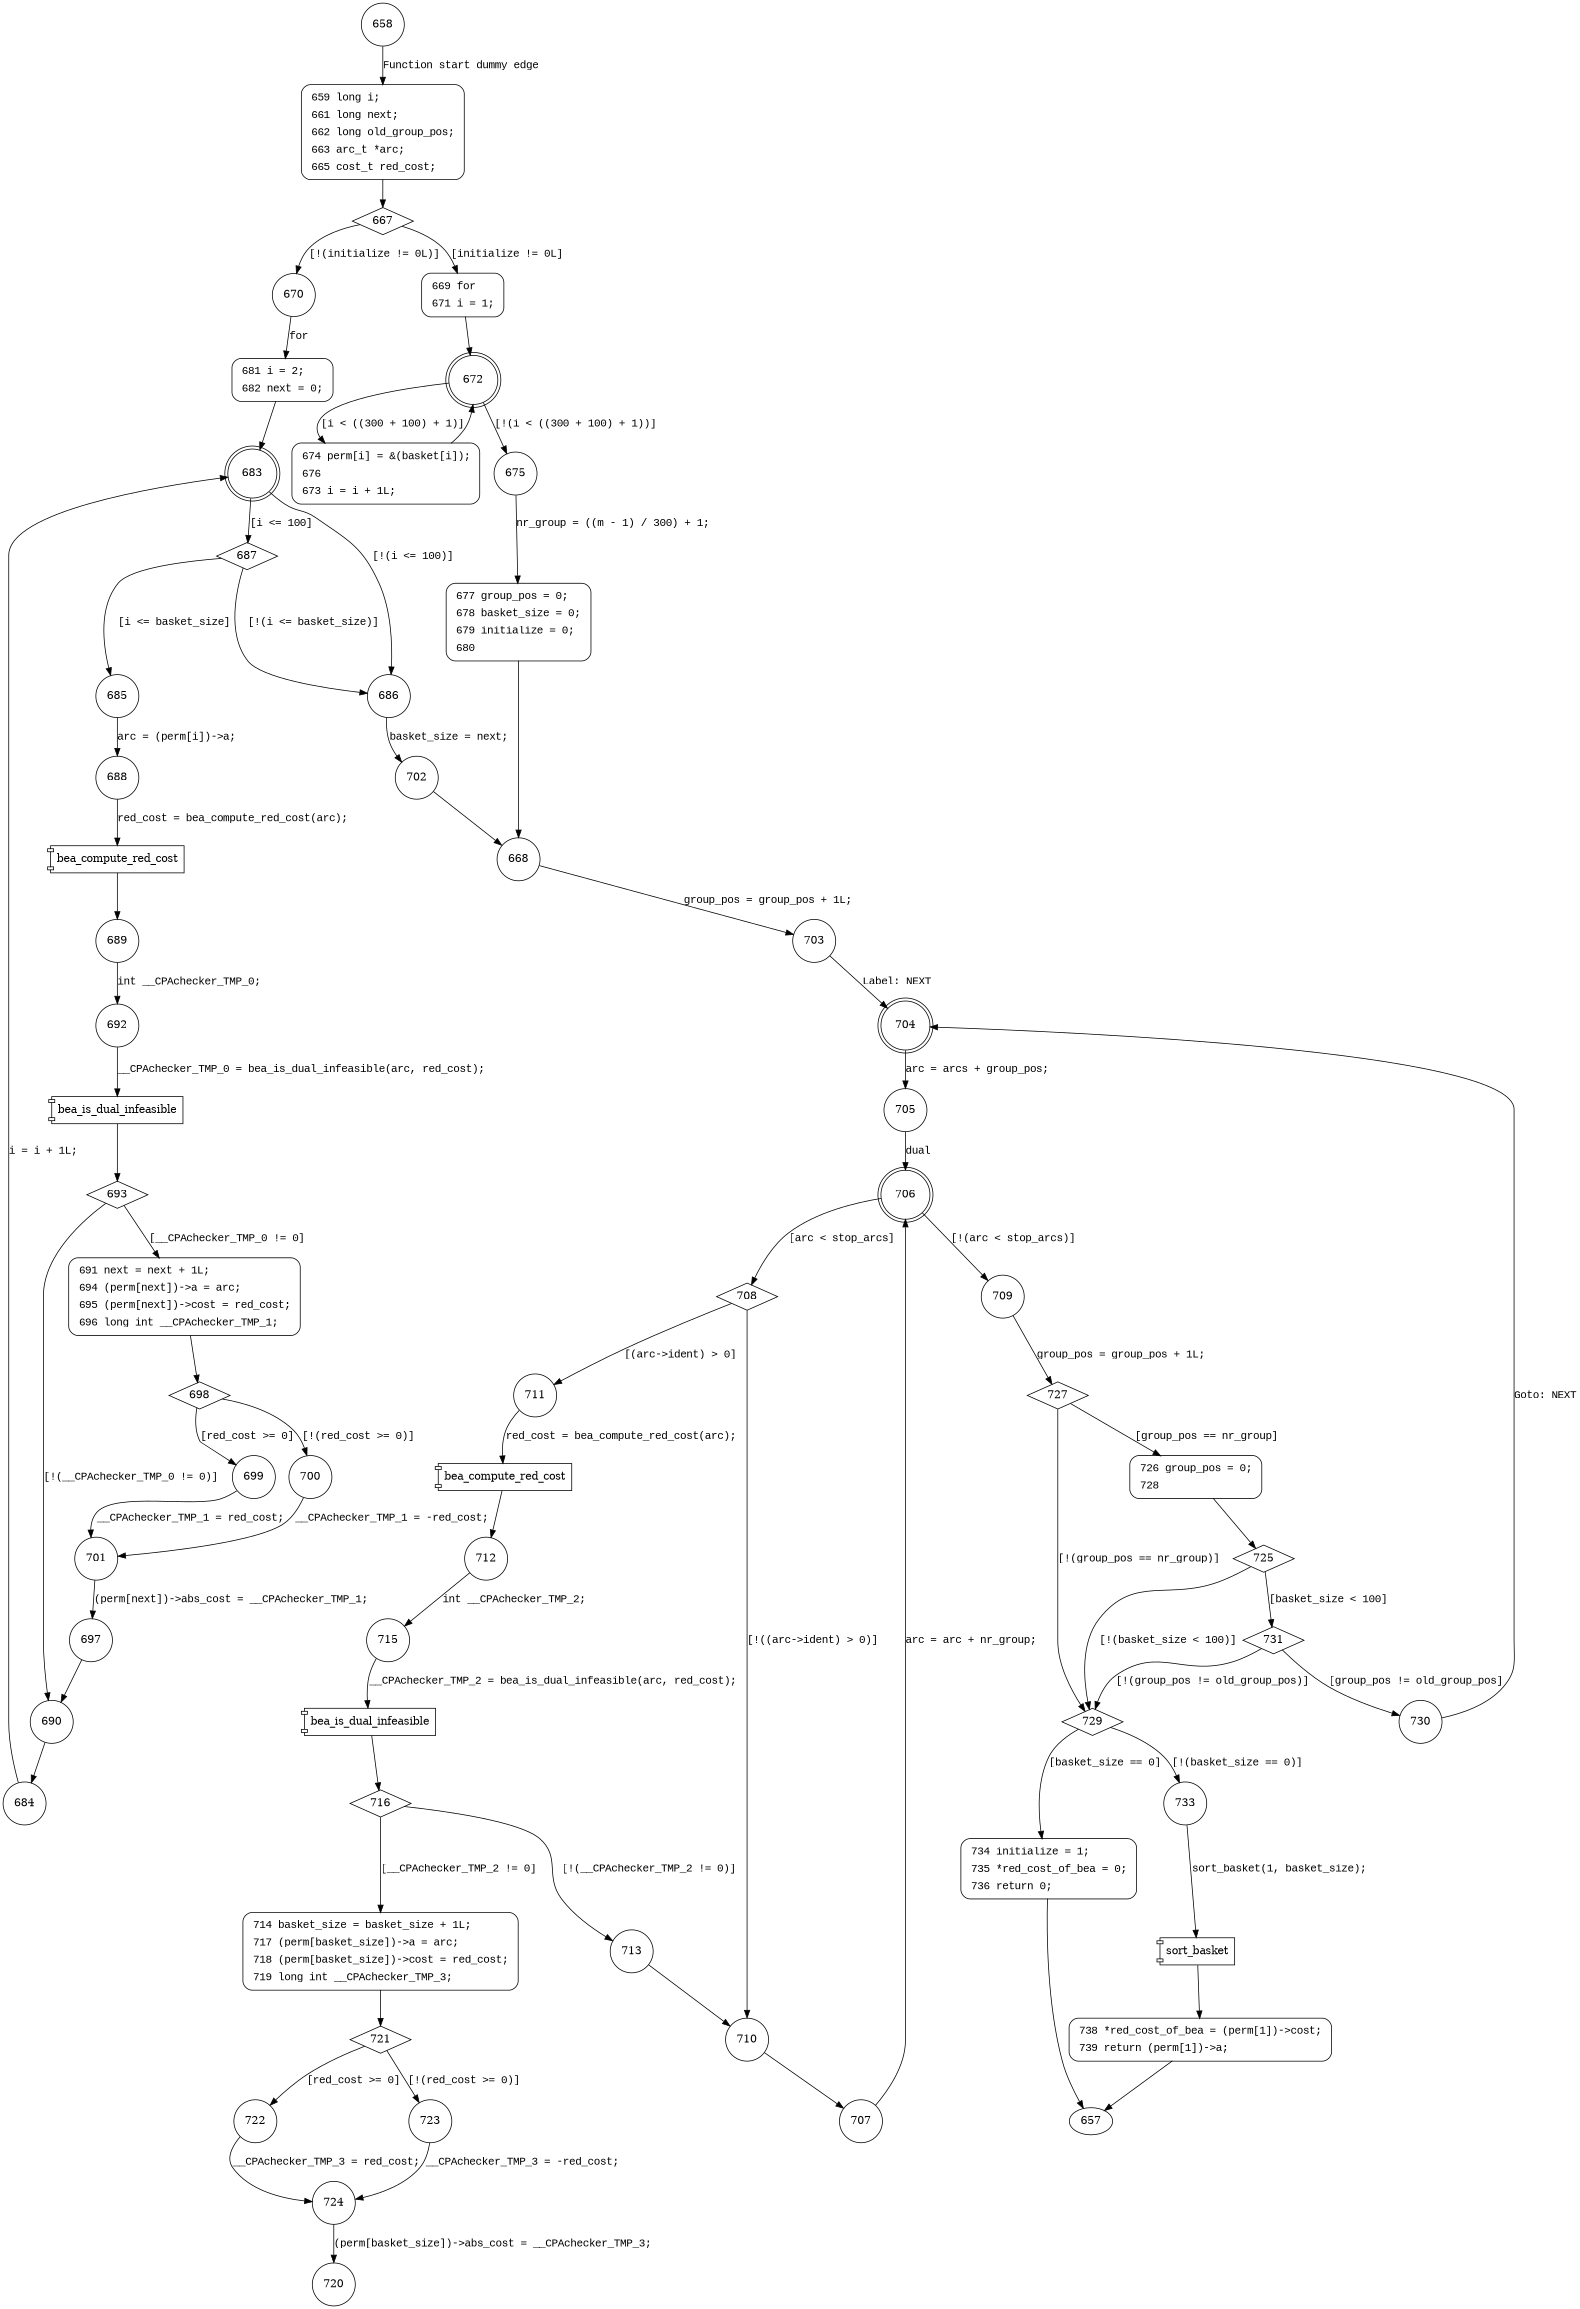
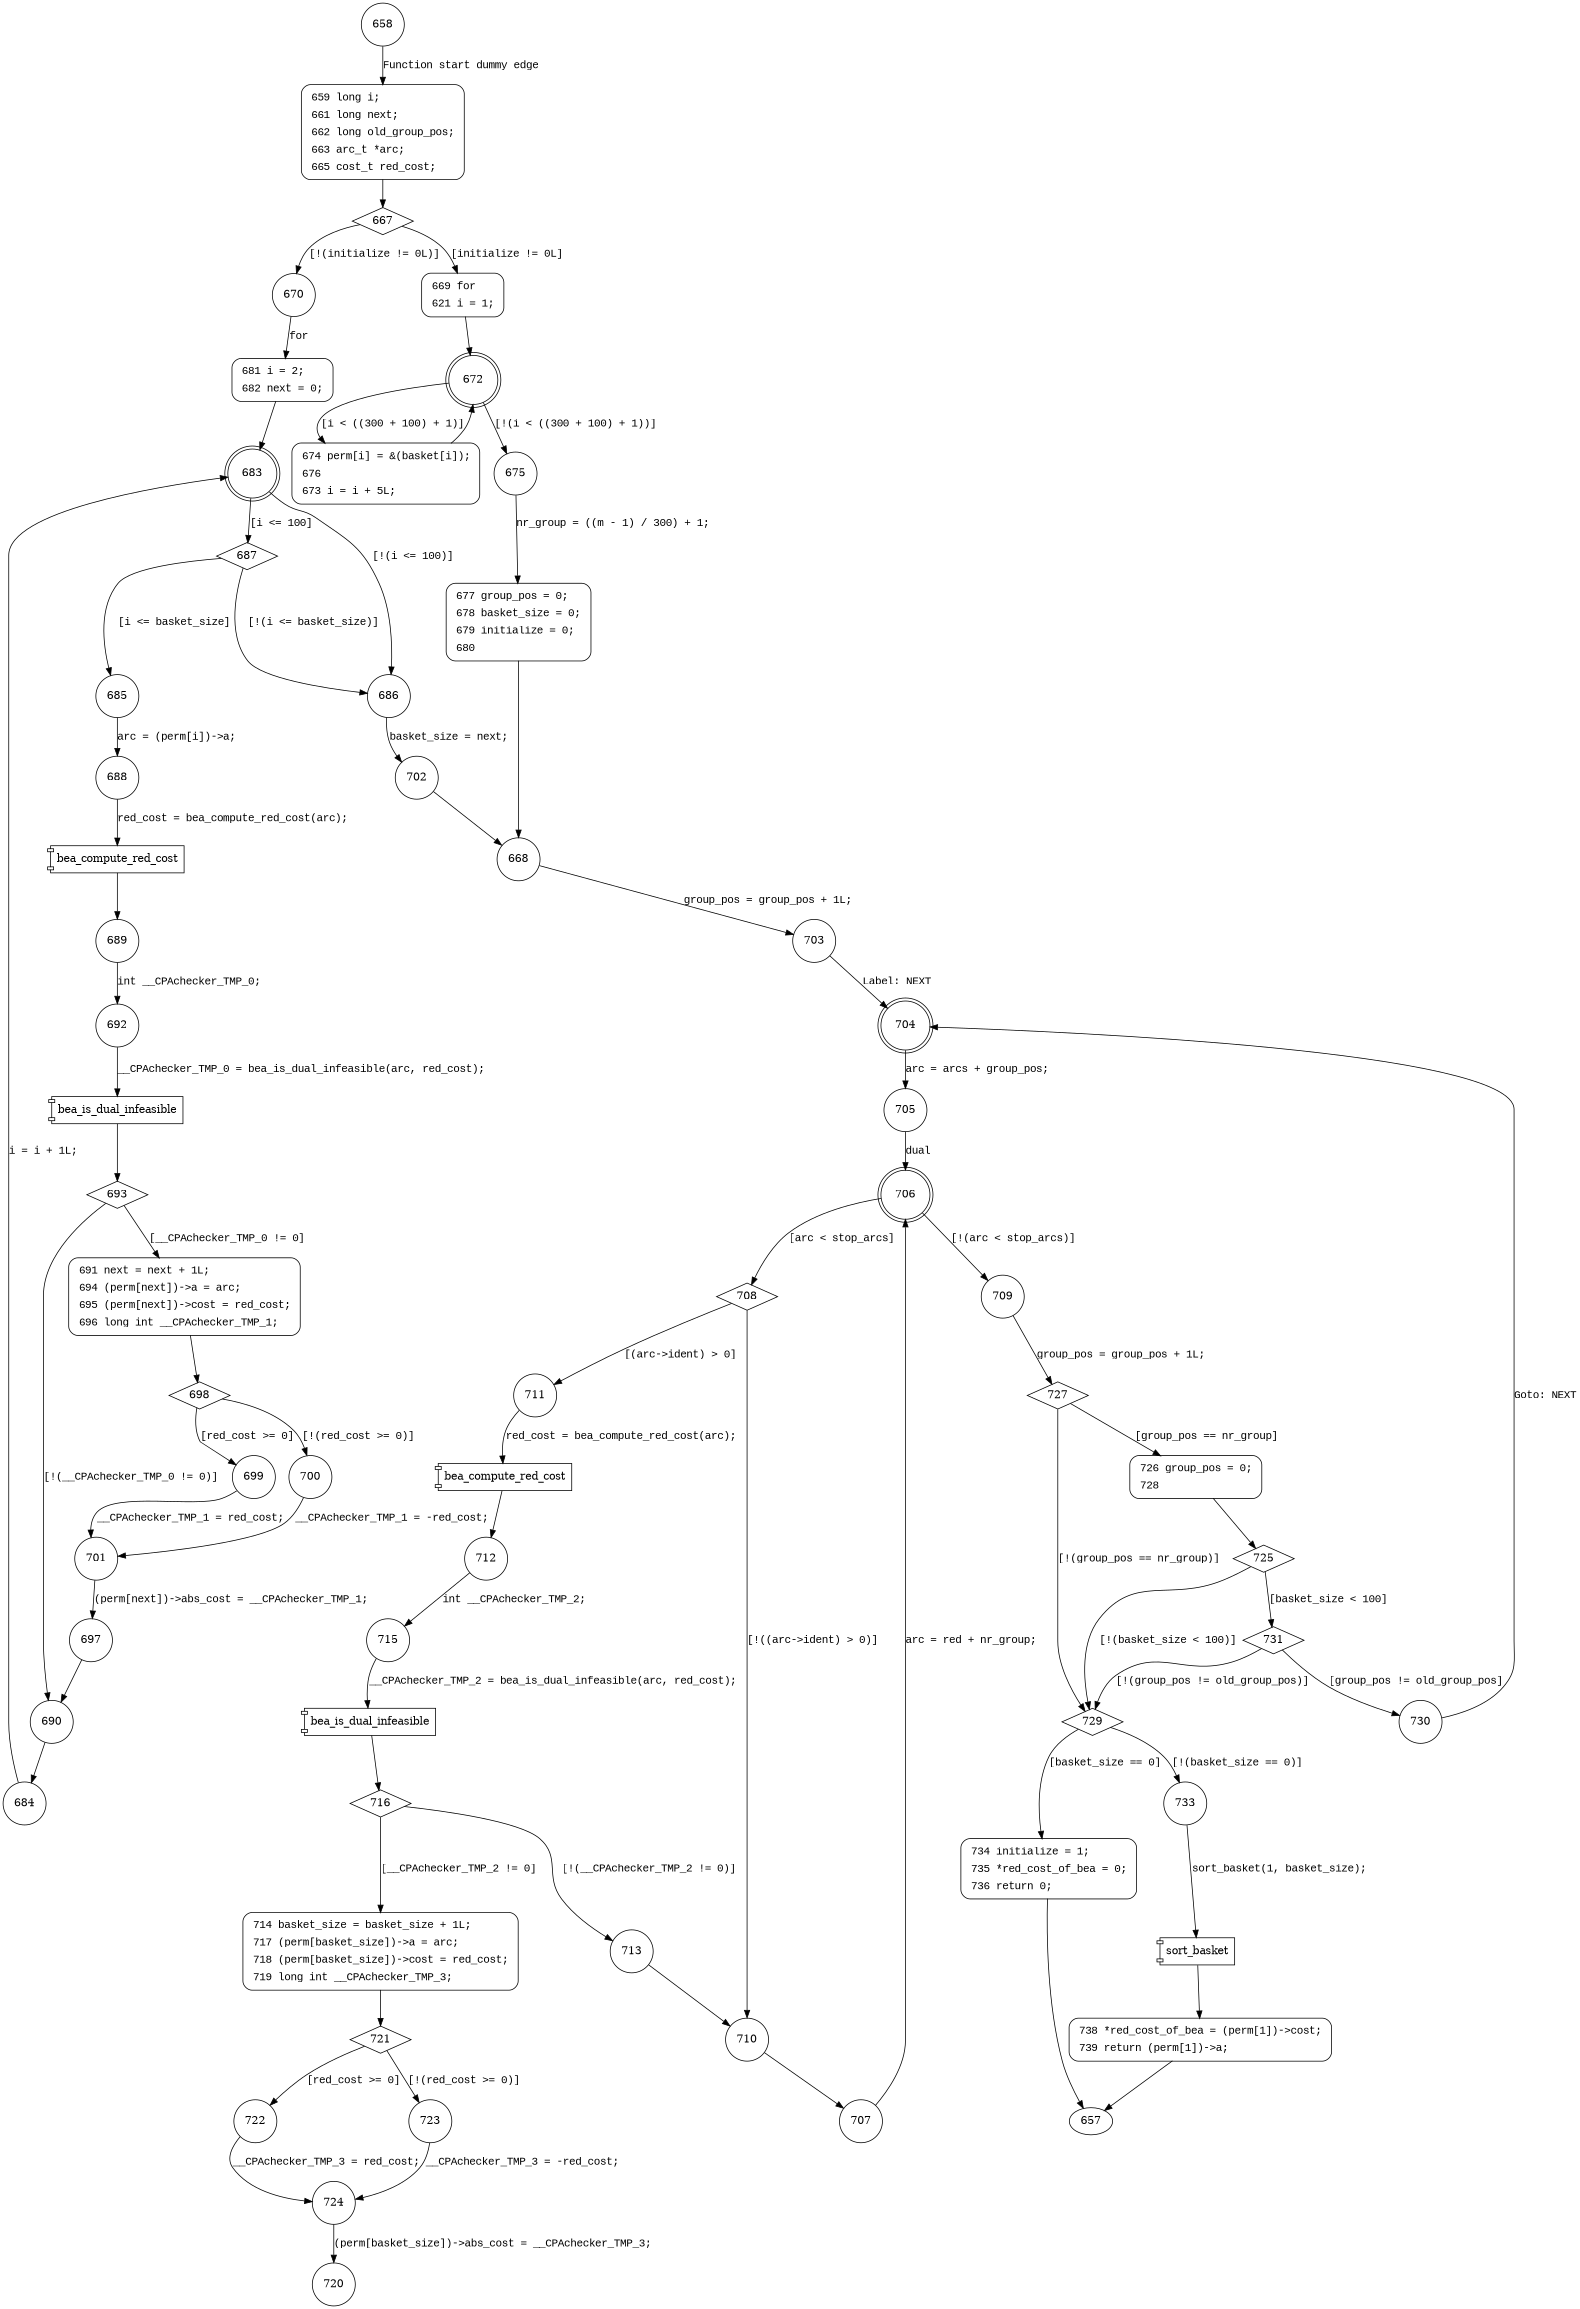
  digraph {
    node [shape=circle]
    edge [fontname="Courier New"]
    n1 [fillcolor=white fontname="Courier New" label=<<table border="0" cellborder="0" cellpadding="3" bgcolor="white"><tr><td align="right">659</td><td align="left">long i;</td></tr><tr><td align="right">661</td><td align="left">long next;</td></tr><tr><td align="right">662</td><td align="left">long old_group_pos;</td></tr><tr><td align="right">663</td><td align="left">arc_t *arc;</td></tr><tr><td align="right">665</td><td align="left">cost_t red_cost;</td></tr></table>> penwidth=1 shape=Mrecord style="filled,bold"]
    658
    667 [shape=diamond]
    670
-   n5 [fillcolor=white fontname="Courier New" label=<<table border="0" cellborder="0" cellpadding="3" bgcolor="white"><tr><td align="right">669</td><td align="left">for</td></tr><tr><td align="right">671</td><td align="left">i = 1;</td></tr></table>> penwidth=1 shape=Mrecord style="filled,bold"]
+   n5 [fillcolor=white fontname="Courier New" label=<<table border="0" cellborder="0" cellpadding="3" bgcolor="white"><tr><td align="right">669</td><td align="left">for</td></tr><tr><td align="right">621</td><td align="left">i = 1;</td></tr></table>> penwidth=1 shape=Mrecord style="filled,bold"]
    n6 [fillcolor=white fontname="Courier New" label=<<table border="0" cellborder="0" cellpadding="3" bgcolor="white"><tr><td align="right">681</td><td align="left">i = 2;</td></tr><tr><td align="right">682</td><td align="left">next = 0;</td></tr></table>> penwidth=1 shape=Mrecord style="filled,bold"]
    672 [shape=doublecircle]
    683 [shape=doublecircle]
    675
-   n10 [fillcolor=white fontname="Courier New" label=<<table border="0" cellborder="0" cellpadding="3" bgcolor="white"><tr><td align="right">674</td><td align="left">perm[i] = &amp;(basket[i]);</td></tr><tr><td align="right">676</td><td align="left"></td></tr><tr><td align="right">673</td><td align="left">i = i + 1L;</td></tr></table>> penwidth=1 shape=Mrecord style="filled,bold"]
+   n10 [fillcolor=white fontname="Courier New" label=<<table border="0" cellborder="0" cellpadding="3" bgcolor="white"><tr><td align="right">674</td><td align="left">perm[i] = &amp;(basket[i]);</td></tr><tr><td align="right">676</td><td align="left"></td></tr><tr><td align="right">673</td><td align="left">i = i + 5L;</td></tr></table>> penwidth=1 shape=Mrecord style="filled,bold"]
    n11 [fillcolor=white fontname="Courier New" label=<<table border="0" cellborder="0" cellpadding="3" bgcolor="white"><tr><td align="right">677</td><td align="left">group_pos = 0;</td></tr><tr><td align="right">678</td><td align="left">basket_size = 0;</td></tr><tr><td align="right">679</td><td align="left">initialize = 0;</td></tr><tr><td align="right">680</td><td align="left"></td></tr></table>> penwidth=1 shape=Mrecord style="filled,bold"]
    668
    703
    704 [shape=doublecircle]
    705
    706 [shape=doublecircle]
    709
    708 [shape=diamond]
    727 [shape=diamond]
    710
    711
    n22 [fillcolor=white fontname="Courier New" label=<<table border="0" cellborder="0" cellpadding="3" bgcolor="white"><tr><td align="right">726</td><td align="left">group_pos = 0;</td></tr><tr><td align="right">728</td><td align="left"></td></tr></table>> penwidth=1 shape=Mrecord style="filled,bold"]
    729 [shape=diamond]
    707
    n25 [label=bea_compute_red_cost shape=component]
    712
    715
    n28 [label=bea_is_dual_infeasible shape=component]
    716 [shape=diamond]
    713
    n31 [fillcolor=white fontname="Courier New" label=<<table border="0" cellborder="0" cellpadding="3" bgcolor="white"><tr><td align="right">714</td><td align="left">basket_size = basket_size + 1L;</td></tr><tr><td align="right">717</td><td align="left">(perm[basket_size])-&gt;a = arc;</td></tr><tr><td align="right">718</td><td align="left">(perm[basket_size])-&gt;cost = red_cost;</td></tr><tr><td align="right">719</td><td align="left">long int __CPAchecker_TMP_3;</td></tr></table>> penwidth=1 shape=Mrecord style="filled,bold"]
    721 [shape=diamond]
    723
    722
    724
    720
    725 [shape=diamond]
    731 [shape=diamond]
    733
    n40 [fillcolor=white fontname="Courier New" label=<<table border="0" cellborder="0" cellpadding="3" bgcolor="white"><tr><td align="right">734</td><td align="left">initialize = 1;</td></tr><tr><td align="right">735</td><td align="left">*red_cost_of_bea = 0;</td></tr><tr><td align="right">736</td><td align="left">return 0;</td></tr></table>> penwidth=1 shape=Mrecord style="filled,bold"]
    730
    n42 [label=sort_basket shape=component]
    657 [shape=""]
    n44 [fillcolor=white fontname="Courier New" label=<<table border="0" cellborder="0" cellpadding="3" bgcolor="white"><tr><td align="right">738</td><td align="left">*red_cost_of_bea = (perm[1])-&gt;cost;</td></tr><tr><td align="right">739</td><td align="left">return (perm[1])-&gt;a;</td></tr></table>> penwidth=1 shape=Mrecord style="filled,bold"]
    686
    687 [shape=diamond]
    702
    685
    688
    n50 [label=bea_compute_red_cost shape=component]
    689
    692
    n53 [label=bea_is_dual_infeasible shape=component]
    693 [shape=diamond]
    690
    n56 [fillcolor=white fontname="Courier New" label=<<table border="0" cellborder="0" cellpadding="3" bgcolor="white"><tr><td align="right">691</td><td align="left">next = next + 1L;</td></tr><tr><td align="right">694</td><td align="left">(perm[next])-&gt;a = arc;</td></tr><tr><td align="right">695</td><td align="left">(perm[next])-&gt;cost = red_cost;</td></tr><tr><td align="right">696</td><td align="left">long int __CPAchecker_TMP_1;</td></tr></table>> penwidth=1 shape=Mrecord style="filled,bold"]
    684
    698 [shape=diamond]
    700
    699
    701
    697
    n1 -> 667 [fontname=""]
    658 -> n1 [label="Function start dummy edge"]
    667 -> 670 [label="[!(initialize != 0L)]"]
    667 -> n5 [label="[initialize != 0L]"]
    670 -> n6 [label=for]
    n5 -> 672 [fontname=""]
    n6 -> 683 [fontname=""]
    672 -> 675 [label="[!(i < ((300 + 100) + 1))]"]
    672 -> n10 [label="[i < ((300 + 100) + 1)]"]
    683 -> 686 [label="[!(i <= 100)]"]
    683 -> 687 [label="[i <= 100]"]
    675 -> n11 [label="nr_group = ((m - 1) / 300) + 1;"]
    n10 -> 672 [fontname=""]
    n11 -> 668 [fontname=""]
    668 -> 703 [label="group_pos = group_pos + 1L;"]
    703 -> 704 [label="Label: NEXT"]
    704 -> 705 [label="arc = arcs + group_pos;"]
    705 -> 706 [label=dual]
    706 -> 709 [label="[!(arc < stop_arcs)]"]
    706 -> 708 [label="[arc < stop_arcs]"]
    709 -> 727 [label="group_pos = group_pos + 1L;"]
    708 -> 710 [label="[!((arc->ident) > 0)]"]
    708 -> 711 [label="[(arc->ident) > 0]"]
    727 -> n22 [label="[group_pos == nr_group]"]
    727 -> 729 [label="[!(group_pos == nr_group)]"]
    710 -> 707
    711 -> n25 [label="red_cost = bea_compute_red_cost(arc);"]
    n22 -> 725 [fontname=""]
    729 -> 733 [label="[!(basket_size == 0)]"]
    729 -> n40 [label="[basket_size == 0]"]
-   707 -> 706 [label="arc = arc + nr_group;"]
+   707 -> 706 [label="arc = red + nr_group;"]
    n25 -> 712
    712 -> 715 [label="int __CPAchecker_TMP_2;"]
    715 -> n28 [label="__CPAchecker_TMP_2 = bea_is_dual_infeasible(arc, red_cost);"]
    n28 -> 716
    716 -> 713 [label="[!(__CPAchecker_TMP_2 != 0)]"]
    716 -> n31 [label="[__CPAchecker_TMP_2 != 0]"]
    713 -> 710
    n31 -> 721 [fontname=""]
    721 -> 723 [label="[!(red_cost >= 0)]"]
    721 -> 722 [label="[red_cost >= 0]"]
    723 -> 724 [label="__CPAchecker_TMP_3 = -red_cost;"]
    722 -> 724 [label="__CPAchecker_TMP_3 = red_cost;"]
    724 -> 720 [label="(perm[basket_size])->abs_cost = __CPAchecker_TMP_3;"]
    725 -> 729 [label="[!(basket_size < 100)]"]
    725 -> 731 [label="[basket_size < 100]"]
    731 -> 729 [label="[!(group_pos != old_group_pos)]"]
    731 -> 730 [label="[group_pos != old_group_pos]"]
    733 -> n42 [label="sort_basket(1, basket_size);"]
    n40 -> 657 [fontname=""]
    730 -> 704 [label="Goto: NEXT"]
    n42 -> n44
    n44 -> 657 [fontname=""]
    686 -> 702 [label="basket_size = next;"]
    687 -> 686 [label="[!(i <= basket_size)]"]
    687 -> 685 [label="[i <= basket_size]"]
    702 -> 668
    685 -> 688 [label="arc = (perm[i])->a;"]
    688 -> n50 [label="red_cost = bea_compute_red_cost(arc);"]
    n50 -> 689
    689 -> 692 [label="int __CPAchecker_TMP_0;"]
    692 -> n53 [label="__CPAchecker_TMP_0 = bea_is_dual_infeasible(arc, red_cost);"]
    n53 -> 693
    693 -> 690 [label="[!(__CPAchecker_TMP_0 != 0)]"]
    693 -> n56 [label="[__CPAchecker_TMP_0 != 0]"]
    690 -> 684
    n56 -> 698 [fontname=""]
    684 -> 683 [label="i = i + 1L;"]
    698 -> 700 [label="[!(red_cost >= 0)]"]
    698 -> 699 [label="[red_cost >= 0]"]
    700 -> 701 [label="__CPAchecker_TMP_1 = -red_cost;"]
    699 -> 701 [label="__CPAchecker_TMP_1 = red_cost;"]
    701 -> 697 [label="(perm[next])->abs_cost = __CPAchecker_TMP_1;"]
    697 -> 690
  }
